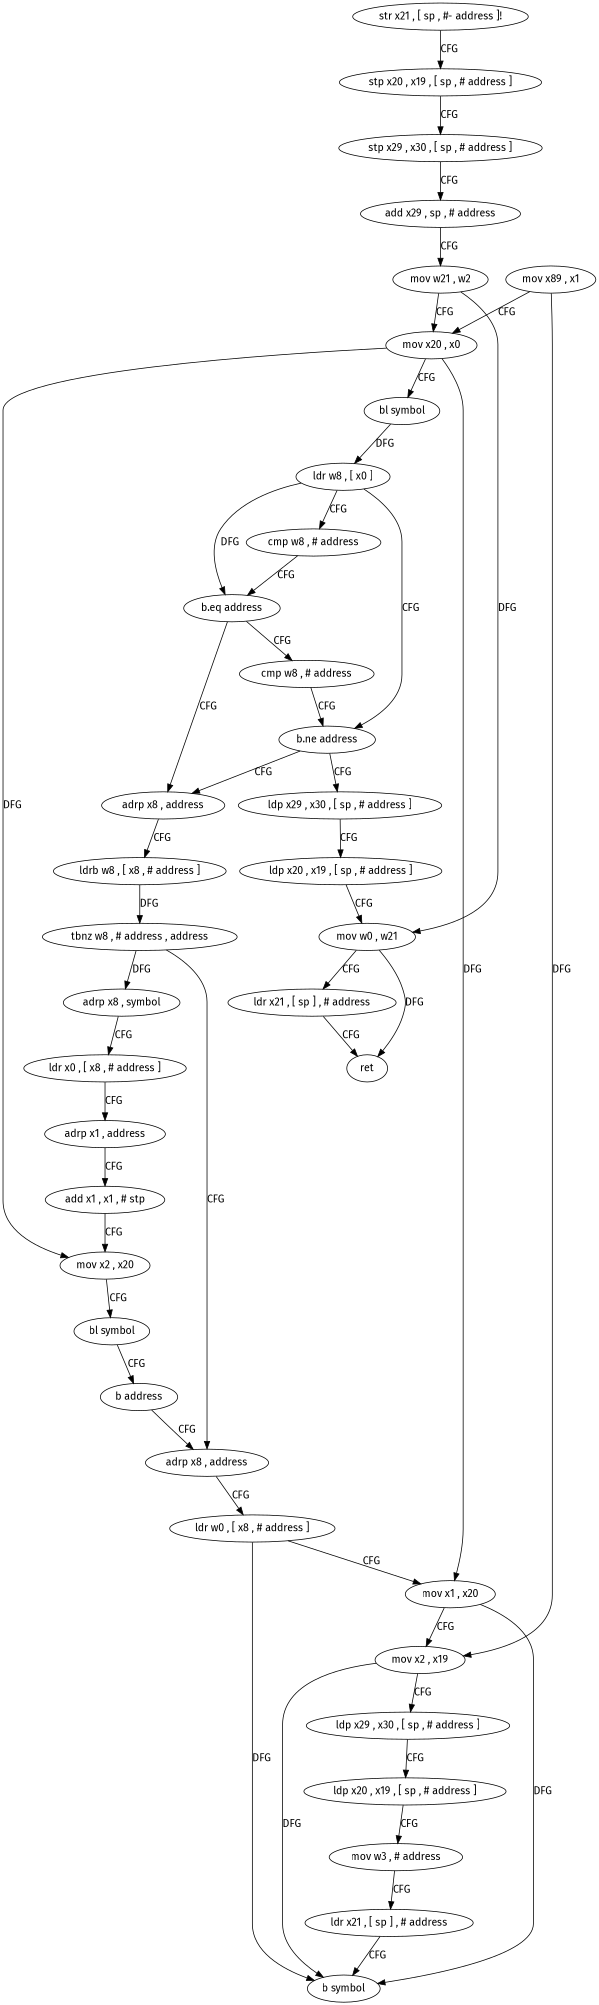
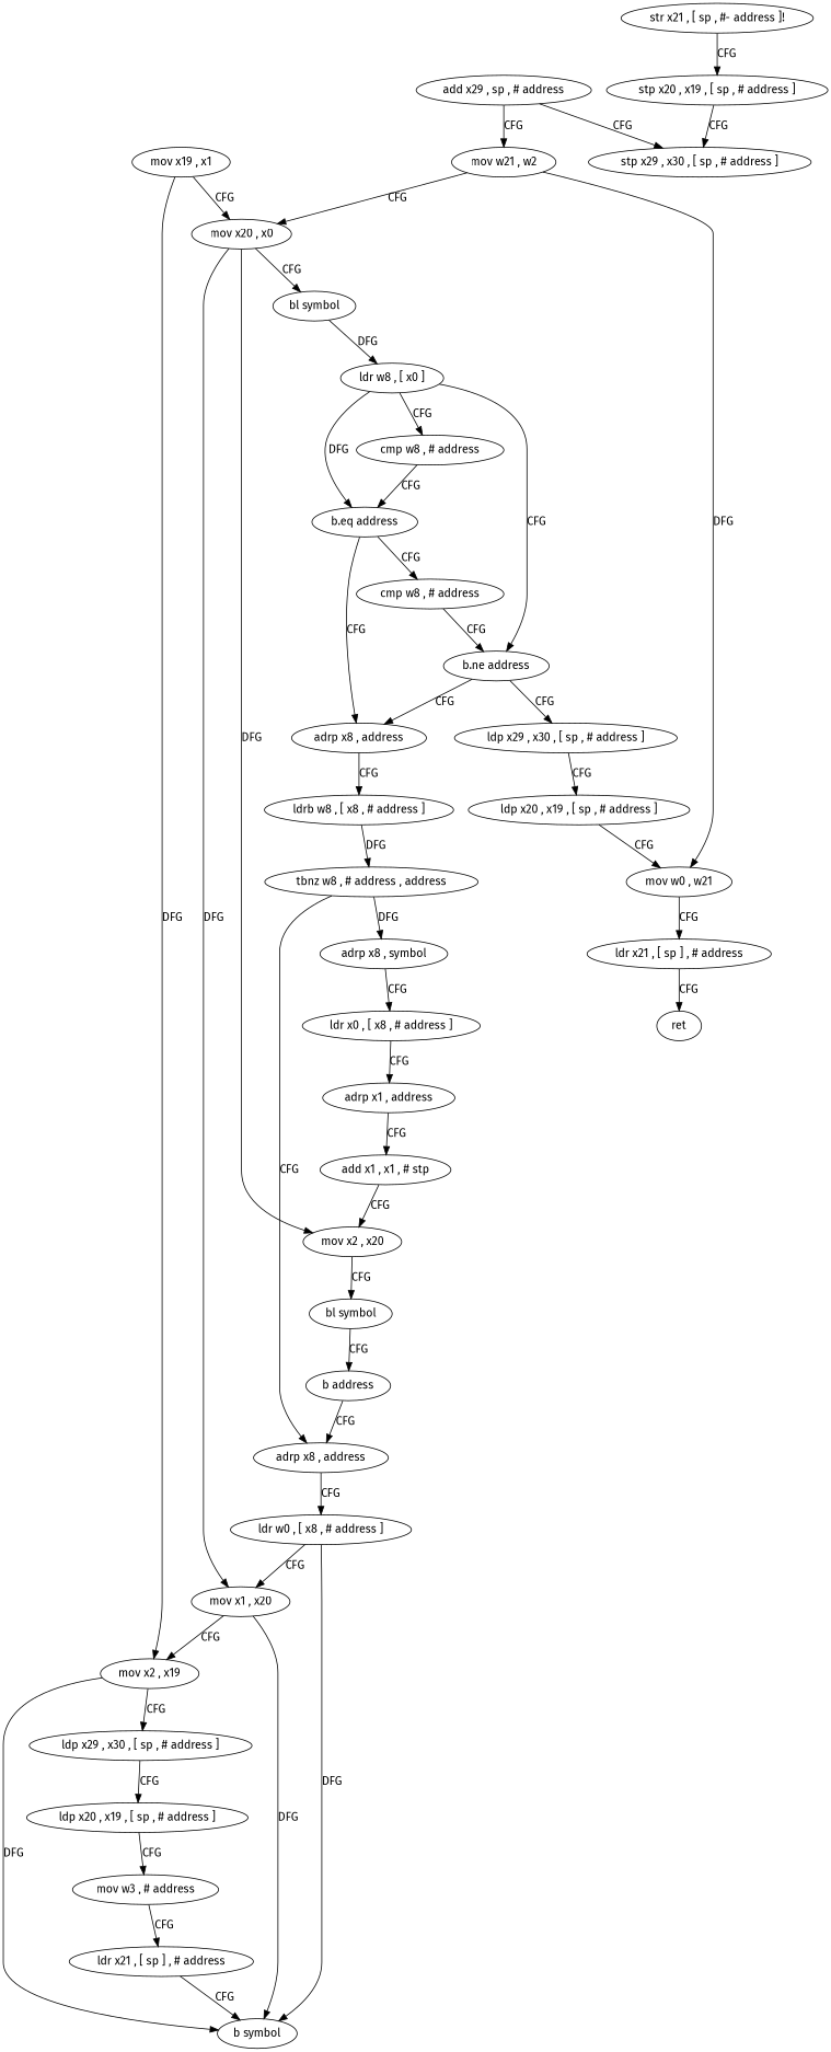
  digraph {
    fontname="Fira Sans"
    node [fontname="Fira Sans"]
    edge [fontname="Fira Sans"]
    n1 [label="str x21 , [ sp , #- address ]!"]
    n2 [label="stp x20 , x19 , [ sp , # address ]"]
    n3 [label="stp x29 , x30 , [ sp , # address ]"]
    n4 [label="add x29 , sp , # address"]
    n5 [label="mov w21 , w2"]
    n6 [label="mov w0 , w21"]
    n7 [label="mov x20 , x0"]
-   n8 [label="mov x89 , x1"]
+   n8 [label="mov x19 , x1"]
    n9 [label="mov x2 , x19"]
    n10 [label="ldr x21 , [ sp ] , # address"]
    n11 [label=ret]
    n12 [label="bl symbol"]
    n13 [label="mov x2 , x20"]
    n14 [label="mov x1 , x20"]
    n15 [label="b symbol"]
    n16 [label="ldp x29 , x30 , [ sp , # address ]"]
    n17 [label="ldr w8 , [ x0 ]"]
    n18 [label="bl symbol"]
    n19 [label="cmp w8 , # address"]
    n20 [label="b.eq address"]
    n21 [label="b.ne address"]
    n22 [label="adrp x8 , address"]
    n23 [label="cmp w8 , # address"]
    n24 [label="ldp x29 , x30 , [ sp , # address ]"]
    n25 [label="ldrb w8 , [ x8 , # address ]"]
    n26 [label="tbnz w8 , # address , address"]
    n27 [label="adrp x8 , symbol"]
    n28 [label="adrp x8 , address"]
    n29 [label="ldr x0 , [ x8 , # address ]"]
    n30 [label="ldr w0 , [ x8 , # address ]"]
    n31 [label="adrp x1 , address"]
    n32 [label="ldp x20 , x19 , [ sp , # address ]"]
    n33 [label="add x1 , x1 , # stp"]
    n34 [label="b address"]
    n35 [label="ldp x20 , x19 , [ sp , # address ]"]
    n36 [label="mov w3 , # address"]
    n37 [label="ldr x21 , [ sp ] , # address"]
    n1 -> n2 [label=CFG]
    n2 -> n3 [label=CFG]
-   n3 -> n4 [label=CFG]
+   n4 -> n3 [label=CFG]
    n4 -> n5 [label=CFG]
    n5 -> n6 [label=DFG]
    n5 -> n7 [label=CFG]
    n6 -> n10 [label=CFG]
-   n6 -> n11 [label=DFG]
    n7 -> n12 [label=CFG]
    n7 -> n13 [label=DFG]
    n7 -> n14 [label=DFG]
    n8 -> n7 [label=CFG]
    n8 -> n9 [label=DFG]
    n9 -> n15 [label=DFG]
    n9 -> n16 [label=CFG]
    n10 -> n11 [label=CFG]
    n12 -> n17 [label=DFG]
    n13 -> n18 [label=CFG]
    n14 -> n9 [label=CFG]
    n14 -> n15 [label=DFG]
    n16 -> n35 [label=CFG]
    n17 -> n19 [label=CFG]
    n17 -> n20 [label=DFG]
    n17 -> n21 [label=CFG]
    n18 -> n34 [label=CFG]
    n19 -> n20 [label=CFG]
    n20 -> n22 [label=CFG]
    n20 -> n23 [label=CFG]
    n21 -> n22 [label=CFG]
    n21 -> n24 [label=CFG]
    n22 -> n25 [label=CFG]
    n23 -> n21 [label=CFG]
    n24 -> n32 [label=CFG]
    n25 -> n26 [label=DFG]
    n26 -> n27 [label=DFG]
    n26 -> n28 [label=CFG]
    n27 -> n29 [label=CFG]
    n28 -> n30 [label=CFG]
    n29 -> n31 [label=CFG]
    n30 -> n14 [label=CFG]
    n30 -> n15 [label=DFG]
    n31 -> n33 [label=CFG]
    n32 -> n6 [label=CFG]
    n33 -> n13 [label=CFG]
    n34 -> n28 [label=CFG]
    n35 -> n36 [label=CFG]
    n36 -> n37 [label=CFG]
    n37 -> n15 [label=CFG]
  }
